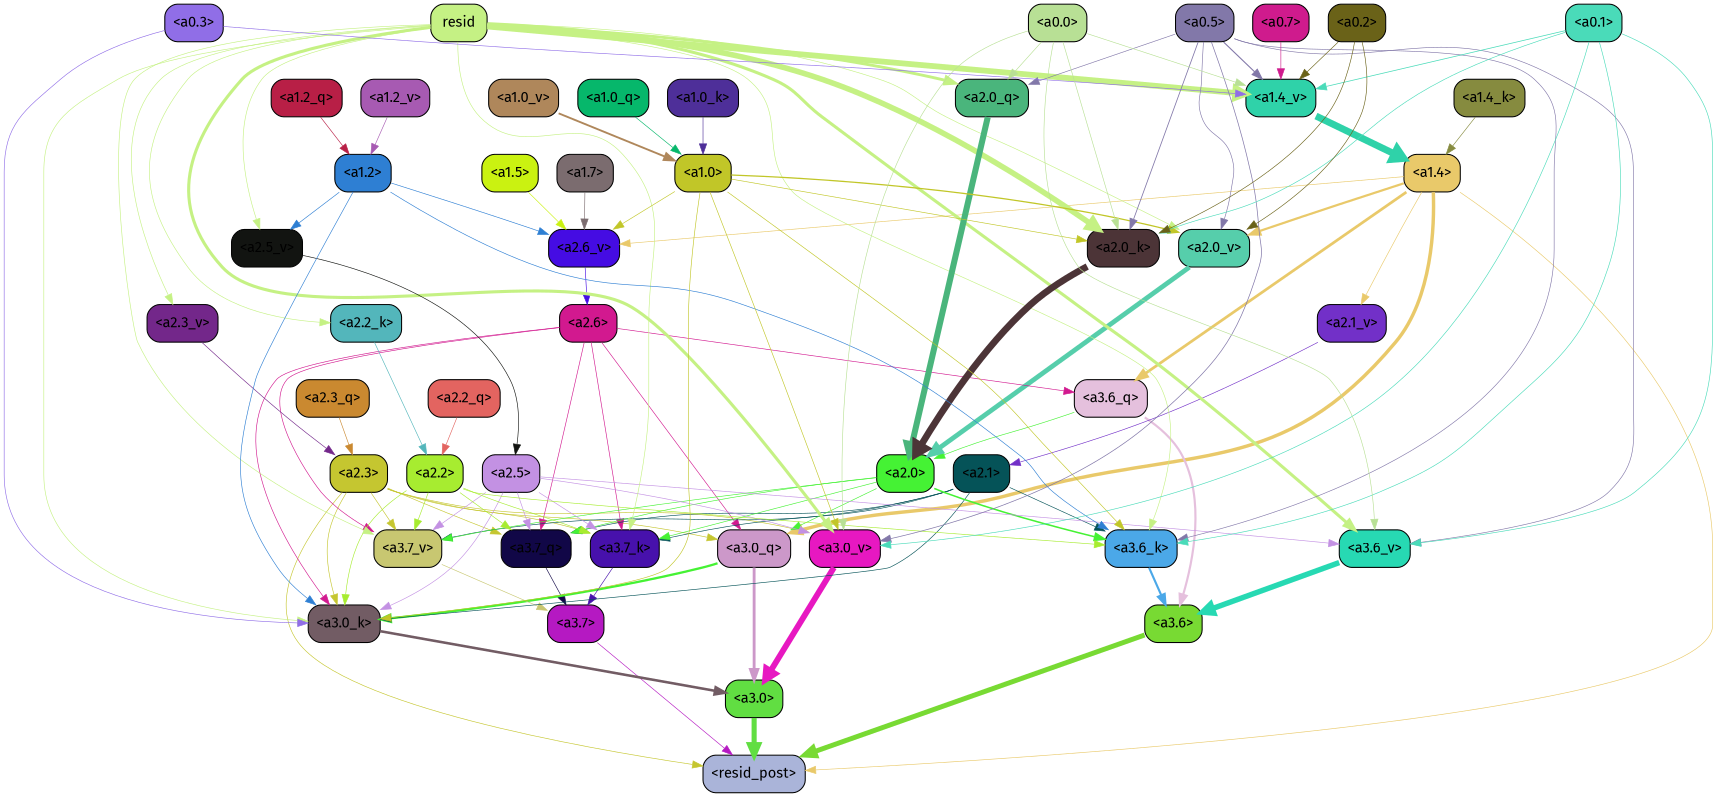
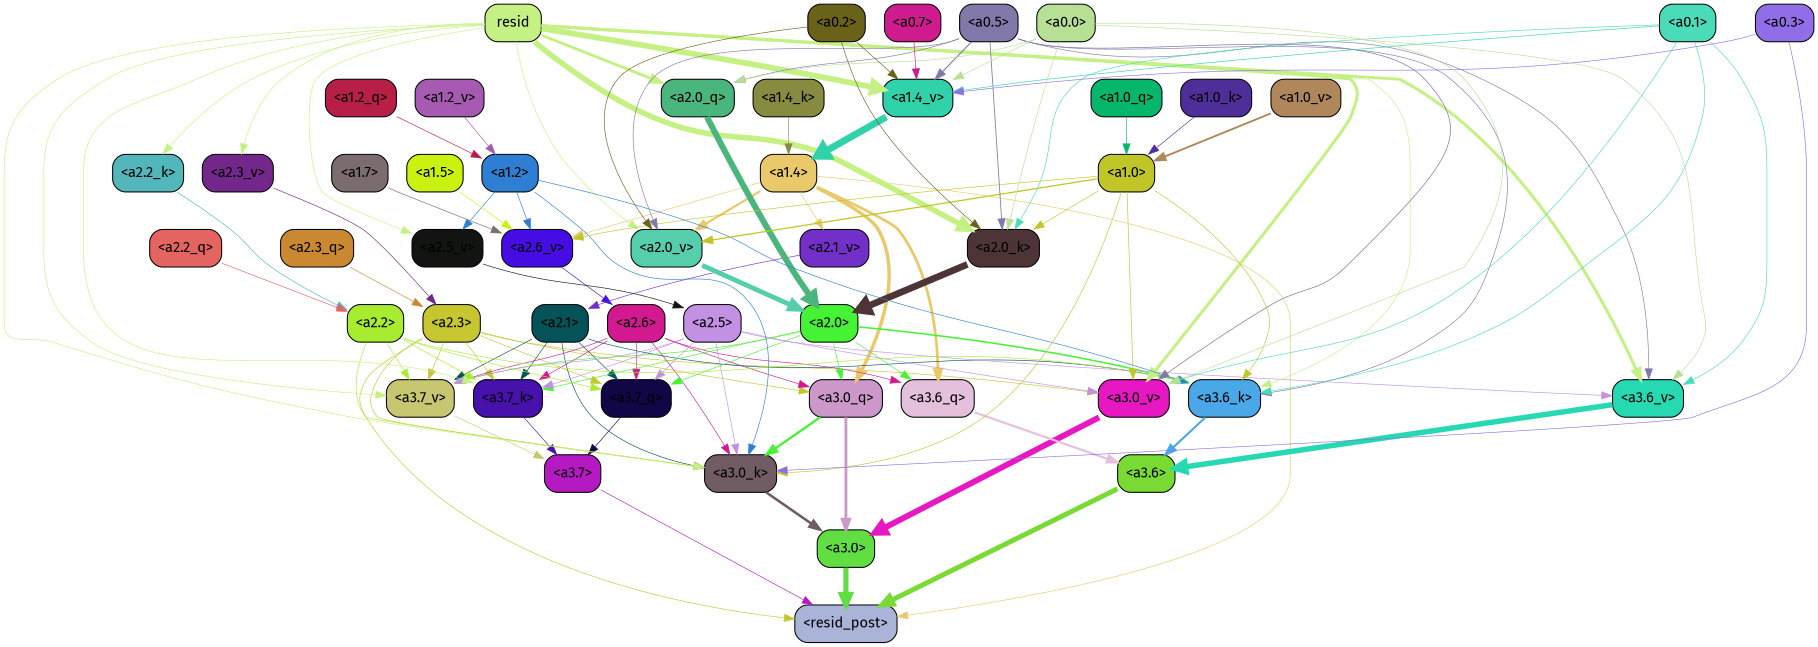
  strict digraph {
    fontname="Fira Sans"
    splines=true
    node [color=black fontname="Fira Sans" shape=box style="filled, rounded"]
    edge [color="#c5f184" fontname="Fira Sans" penwidth=0.6]
    "<a3.7>" [fillcolor="#b519c2"]
    "<resid_post>" [fillcolor="#aab4d9"]
    "<a3.6>" [fillcolor="#78da33"]
    "<a3.0>" [fillcolor="#61de42"]
    "<a2.3>" [fillcolor="#c5c630"]
    "<a3.7_q>" [fillcolor="#110747"]
    "<a3.0_q>" [fillcolor="#cc98c9"]
    "<a3.7_k>" [fillcolor="#4711ac"]
    "<a3.0_k>" [fillcolor="#725c64"]
    "<a3.7_v>" [fillcolor="#c8c771"]
    "<a3.0_v>" [fillcolor="#e718c1"]
    "<a1.4>" [fillcolor="#e9c96a"]
    "<a3.6_q>" [fillcolor="#e5c0dd"]
    "<a2.6_v>" [fillcolor="#450ce3"]
    "<a2.1_v>" [fillcolor="#7230c8"]
    "<a2.0_v>" [fillcolor="#56ceab"]
    "<a2.6>" [fillcolor="#d2198f"]
    "<a2.1>" [fillcolor="#055358"]
    "<a2.0>" [fillcolor="#45f234"]
    "<a3.6_k>" [fillcolor="#4ba8e8"]
    "<a3.6_v>" [fillcolor="#27d9b3"]
    "<a2.5>" [fillcolor="#c391e3"]
    "<a2.2>" [fillcolor="#a7ec30"]
    n24 [fillcolor="#c5f184" label=resid]
    "<a2.0_q>" [fillcolor="#4ab57c"]
    "<a2.2_k>" [fillcolor="#53b6bb"]
    "<a2.0_k>" [fillcolor="#4c3437"]
    "<a2.5_v>" [fillcolor="#121411"]
    "<a2.3_v>" [fillcolor="#73278a"]
    "<a1.4_v>" [fillcolor="#2fd2a9"]
    "<a1.2>" [fillcolor="#2e7fd3"]
    "<a1.0>" [fillcolor="#c1c628"]
    "<a0.5>" [fillcolor="#8278a9"]
    "<a0.1>" [fillcolor="#4adbb9"]
    "<a0.3>" [fillcolor="#906ee7"]
    "<a0.0>" [fillcolor="#b8e095"]
    "<a2.3_q>" [fillcolor="#ca8930"]
    "<a2.2_q>" [fillcolor="#e36460"]
    "<a0.2>" [fillcolor="#6a6218"]
    "<a1.7>" [fillcolor="#7b6c6f"]
    "<a1.5>" [fillcolor="#caf211"]
    "<a1.2_q>" [fillcolor="#b81f46"]
    "<a1.0_q>" [fillcolor="#06b76b"]
    "<a1.4_k>" [fillcolor="#868b3f"]
    "<a1.0_k>" [fillcolor="#4e2f99"]
    "<a1.2_v>" [fillcolor="#a75ab2"]
    "<a1.0_v>" [fillcolor="#af875b"]
    "<a0.7>" [fillcolor="#cf1b8d"]
    "<a3.7>" -> "<resid_post>" [color="#b519c2"]
    "<a3.6>" -> "<resid_post>" [color="#78da33" penwidth=4.751612067222595]
    "<a3.0>" -> "<resid_post>" [color="#61de42" penwidth=4.884142994880676]
    "<a2.3>" -> "<resid_post>" [color="#c5c630"]
    "<a2.3>" -> "<a3.7_q>" [color="#c5c630"]
    "<a2.3>" -> "<a3.0_q>" [color="#c5c630"]
    "<a2.3>" -> "<a3.7_k>" [color="#c5c630"]
    "<a2.3>" -> "<a3.0_k>" [color="#c5c630"]
    "<a2.3>" -> "<a3.7_v>" [color="#c5c630"]
    "<a2.3>" -> "<a3.0_v>" [color="#c5c630"]
    "<a3.7_q>" -> "<a3.7>" [color="#110747"]
    "<a3.0_q>" -> "<a3.0>" [color="#cc98c9" penwidth=2.7421876192092896]
    "<a3.0_q>" -> "<a3.0_k>" [color="#45f234" penwidth=2.2137351036071777]
    "<a3.7_k>" -> "<a3.7>" [color="#4711ac"]
    "<a3.0_k>" -> "<a3.0>" [color="#725c64" penwidth=2.476402521133423]
    "<a3.7_v>" -> "<a3.7>" [color="#c8c771"]
    "<a3.0_v>" -> "<a3.0>" [color="#e718c1" penwidth=5.652270674705505]
    "<a1.4>" -> "<resid_post>" [color="#e9c96a"]
    "<a1.4>" -> "<a3.0_q>" [color="#e9c96a" penwidth=3.3040847778320312]
    "<a1.4>" -> "<a3.6_q>" [color="#e9c96a" penwidth=2.6469622254371643]
    "<a1.4>" -> "<a2.6_v>" [color="#e9c96a"]
    "<a1.4>" -> "<a2.1_v>" [color="#e9c96a"]
    "<a1.4>" -> "<a2.0_v>" [color="#e9c96a" penwidth=2.1286070346832275]
    "<a3.6_q>" -> "<a3.6>" [color="#e5c0dd" penwidth=2.091020345687866]
    "<a2.6_v>" -> "<a2.6>" [color="#450ce3"]
    "<a2.1_v>" -> "<a2.1>" [color="#7230c8"]
    "<a2.0_v>" -> "<a2.0>" [color="#56ceab" penwidth=4.5950857400894165]
    "<a2.6>" -> "<a3.7_q>" [color="#d2198f"]
    "<a2.6>" -> "<a3.0_q>" [color="#d2198f"]
    "<a2.6>" -> "<a3.7_k>" [color="#d2198f"]
    "<a2.6>" -> "<a3.0_k>" [color="#d2198f"]
    "<a2.6>" -> "<a3.7_v>" [color="#d2198f"]
    "<a2.6>" -> "<a3.6_q>" [color="#d2198f"]
    "<a2.1>" -> "<a3.7_q>" [color="#055358"]
    "<a2.1>" -> "<a3.7_k>" [color="#055358"]
    "<a2.1>" -> "<a3.0_k>" [color="#055358"]
    "<a2.1>" -> "<a3.7_v>" [color="#055358"]
    "<a2.1>" -> "<a3.6_k>" [color="#055358"]
    "<a2.0>" -> "<a3.7_q>" [color="#45f234"]
    "<a2.0>" -> "<a3.0_q>" [color="#45f234"]
    "<a2.0>" -> "<a3.7_k>" [color="#45f234"]
    "<a2.0>" -> "<a3.7_v>" [color="#45f234"]
-   "<a3.6_q>" -> "<a2.0>" [color="#45f234"]
+   "<a2.0>" -> "<a3.6_q>" [color="#45f234"]
    "<a2.0>" -> "<a3.6_k>" [color="#45f234" penwidth=1.4757367372512817]
    "<a3.6_k>" -> "<a3.6>" [color="#4ba8e8" penwidth=2.048597991466522]
    "<a3.6_v>" -> "<a3.6>" [color="#27d9b3" penwidth=5.2550448179244995]
    "<a2.5>" -> "<a3.7_q>" [color="#c391e3"]
    "<a2.5>" -> "<a3.7_k>" [color="#c391e3"]
    "<a2.5>" -> "<a3.0_k>" [color="#c391e3"]
    "<a2.5>" -> "<a3.7_v>" [color="#c391e3"]
    "<a2.5>" -> "<a3.0_v>" [color="#c391e3"]
    "<a2.5>" -> "<a3.6_v>" [color="#c391e3"]
    "<a2.2>" -> "<a3.7_q>" [color="#a7ec30"]
    "<a2.2>" -> "<a3.7_k>" [color="#a7ec30"]
    "<a2.2>" -> "<a3.0_k>" [color="#a7ec30"]
    "<a2.2>" -> "<a3.7_v>" [color="#a7ec30"]
    "<a2.2>" -> "<a3.6_k>" [color="#a7ec30"]
    n24 -> "<a3.7_k>"
    n24 -> "<a3.0_k>"
    n24 -> "<a3.7_v>"
    n24 -> "<a3.0_v>" [penwidth=2.972973108291626]
    n24 -> "<a2.0_v>"
    n24 -> "<a3.6_k>"
    n24 -> "<a3.6_v>" [penwidth=2.9582033157348633]
    n24 -> "<a2.0_q>" [penwidth=2.7699792869389057]
    n24 -> "<a2.2_k>"
    n24 -> "<a2.0_k>" [penwidth=5.362775564193726]
    n24 -> "<a2.5_v>"
    n24 -> "<a2.3_v>"
    n24 -> "<a1.4_v>" [penwidth=5.545122385025024]
    "<a2.0_q>" -> "<a2.0>" [color="#4ab57c" penwidth=5.819834470748901]
    "<a2.2_k>" -> "<a2.2>" [color="#53b6bb"]
    "<a2.0_k>" -> "<a2.0>" [color="#4c3437" penwidth=6.470837593078613]
    "<a2.5_v>" -> "<a2.5>" [color="#121411"]
    "<a2.3_v>" -> "<a2.3>" [color="#73278a"]
    "<a1.4_v>" -> "<a1.4>" [color="#2fd2a9" penwidth=6.635385513305664]
    "<a1.2>" -> "<a3.0_k>" [color="#2e7fd3"]
    "<a1.2>" -> "<a2.6_v>" [color="#2e7fd3"]
    "<a1.2>" -> "<a3.6_k>" [color="#2e7fd3"]
    "<a1.2>" -> "<a2.5_v>" [color="#2e7fd3"]
    "<a1.0>" -> "<a3.0_k>" [color="#c1c628"]
    "<a1.0>" -> "<a3.0_v>" [color="#c1c628"]
    "<a1.0>" -> "<a2.6_v>" [color="#c1c628"]
    "<a1.0>" -> "<a2.0_v>" [color="#c1c628" penwidth=1.2240618467330933]
    "<a1.0>" -> "<a3.6_k>" [color="#c1c628"]
    "<a1.0>" -> "<a2.0_k>" [color="#c1c628"]
    "<a0.5>" -> "<a3.0_v>" [color="#8278a9" penwidth=0.6790935099124908]
    "<a0.5>" -> "<a2.0_v>" [color="#8278a9"]
    "<a0.5>" -> "<a3.6_k>" [color="#8278a9"]
    "<a0.5>" -> "<a3.6_v>" [color="#8278a9"]
    "<a0.5>" -> "<a2.0_q>" [color="#8278a9"]
    "<a0.5>" -> "<a2.0_k>" [color="#8278a9" penwidth=0.7897988557815552]
    "<a0.5>" -> "<a1.4_v>" [color="#8278a9" penwidth=1.0479987859725952]
    "<a0.1>" -> "<a3.0_v>" [color="#4adbb9"]
    "<a0.1>" -> "<a3.6_k>" [color="#4adbb9"]
    "<a0.1>" -> "<a3.6_v>" [color="#4adbb9"]
    "<a0.1>" -> "<a2.0_k>" [color="#4adbb9"]
    "<a0.1>" -> "<a1.4_v>" [color="#4adbb9" penwidth=0.7031502723693848]
    "<a0.3>" -> "<a3.0_k>" [color="#906ee7"]
    "<a0.3>" -> "<a1.4_v>" [color="#906ee7"]
    "<a0.0>" -> "<a3.0_v>" [color="#b8e095"]
    "<a0.0>" -> "<a3.6_v>" [color="#b8e095"]
    "<a0.0>" -> "<a2.0_q>" [color="#b8e095"]
    "<a0.0>" -> "<a2.0_k>" [color="#b8e095"]
    "<a0.0>" -> "<a1.4_v>" [color="#b8e095"]
    "<a2.3_q>" -> "<a2.3>" [color="#ca8930"]
    "<a2.2_q>" -> "<a2.2>" [color="#e36460"]
    "<a0.2>" -> "<a2.0_v>" [color="#6a6218"]
    "<a0.2>" -> "<a2.0_k>" [color="#6a6218"]
    "<a0.2>" -> "<a1.4_v>" [color="#6a6218"]
    "<a1.7>" -> "<a2.6_v>" [color="#7b6c6f"]
    "<a1.5>" -> "<a2.6_v>" [color="#caf211"]
    "<a1.2_q>" -> "<a1.2>" [color="#b81f46"]
    "<a1.0_q>" -> "<a1.0>" [color="#06b76b"]
    "<a1.4_k>" -> "<a1.4>" [color="#868b3f"]
    "<a1.0_k>" -> "<a1.0>" [color="#4e2f99"]
    "<a1.2_v>" -> "<a1.2>" [color="#a75ab2"]
    "<a1.0_v>" -> "<a1.0>" [color="#af875b" penwidth=1.807669460773468]
    "<a0.7>" -> "<a1.4_v>" [color="#cf1b8d"]
  }
